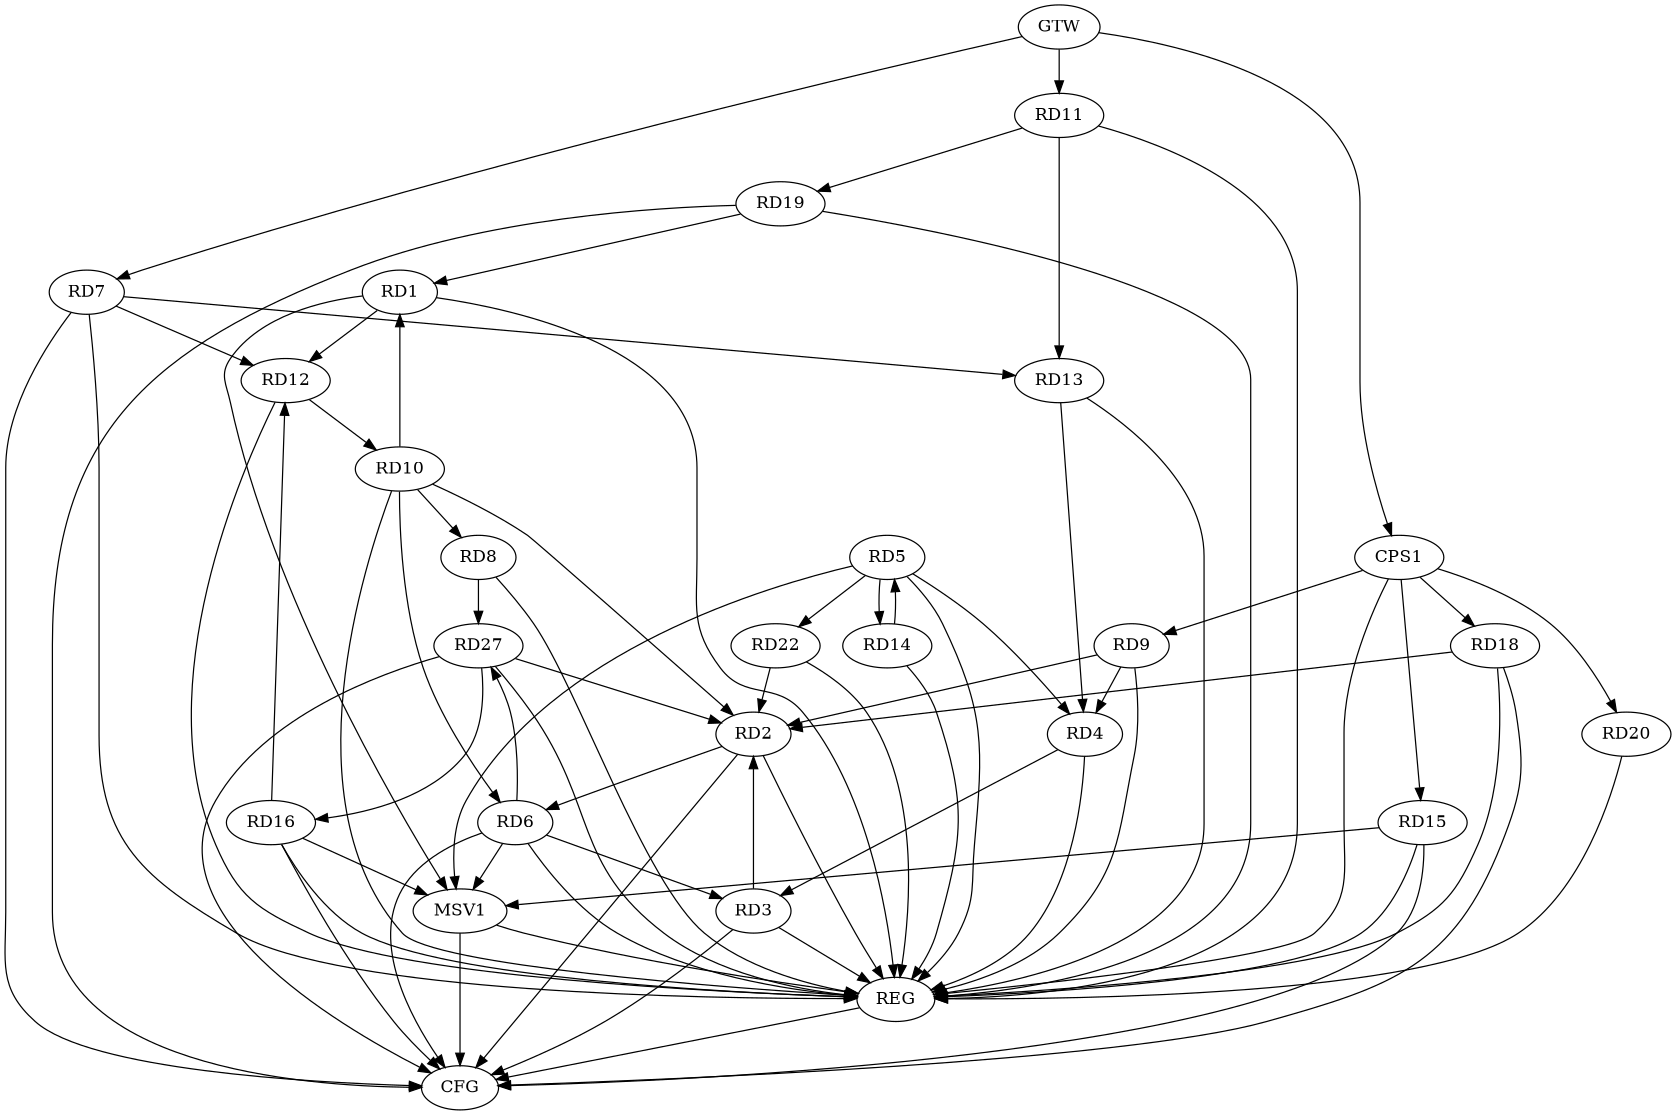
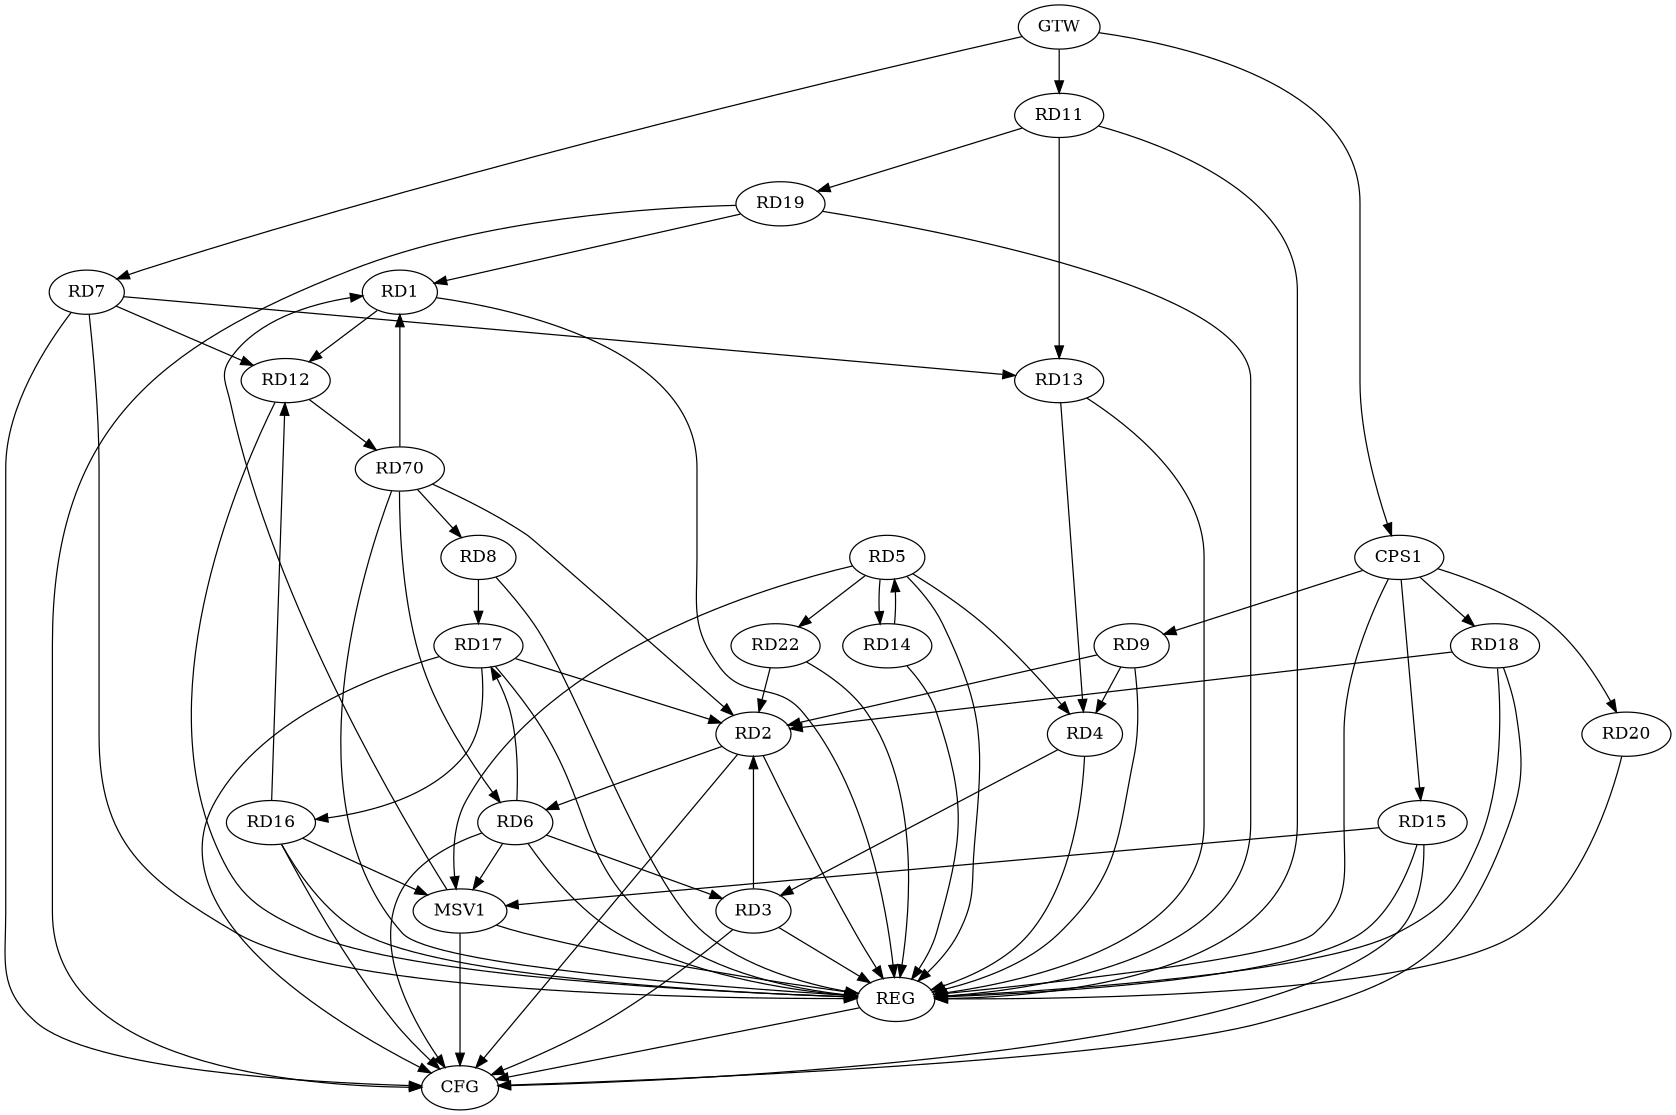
  strict digraph {
    n1 [label=RD1]
    n2 [label=RD12]
    n3 [label=REG]
    n4 [label=MSV1]
-   n5 [label=RD10]
+   n5 [label=RD70]
    n6 [label=CFG]
    n7 [label=RD2]
    n8 [label=RD6]
    n9 [label=RD3]
-   n10 [label=RD27]
+   n10 [label=RD17]
    n11 [label=RD4]
    n12 [label=RD9]
    n13 [label=RD5]
    n14 [label=RD14]
    n15 [label=RD22]
    n16 [label=RD16]
    n17 [label=RD7]
    n18 [label=RD13]
    n19 [label=RD8]
    n20 [label=RD11]
    n21 [label=RD19]
    n22 [label=RD15]
    n23 [label=RD18]
    n24 [label=RD20]
    n25 [label=CPS1]
    n26 [label=GTW]
    n1 -> n2
    n1 -> n3
-   n1 -> n4
+   n4 -> n1
    n2 -> n3
    n2 -> n5
    n3 -> n6
    n4 -> n3
    n4 -> n6
    n5 -> n1
    n5 -> n3
    n5 -> n7
    n5 -> n8
    n5 -> n19
    n7 -> n3
    n7 -> n6
    n7 -> n8
    n8 -> n3
    n8 -> n4
    n8 -> n6
    n8 -> n9
    n8 -> n10
    n9 -> n3
    n9 -> n6
    n9 -> n7
    n10 -> n3
    n10 -> n6
    n10 -> n7
    n10 -> n16
    n11 -> n3
    n11 -> n9
    n12 -> n3
    n12 -> n7
    n12 -> n11
    n13 -> n3
    n13 -> n4
    n13 -> n11
    n13 -> n14
    n13 -> n15
    n14 -> n3
    n14 -> n13
    n15 -> n3
    n15 -> n7
    n16 -> n2
    n16 -> n3
    n16 -> n4
    n16 -> n6
    n17 -> n2
    n17 -> n3
    n17 -> n6
    n17 -> n18
    n18 -> n3
    n18 -> n11
    n19 -> n3
    n19 -> n10
    n20 -> n3
    n20 -> n18
    n20 -> n21
    n21 -> n1
    n21 -> n3
    n21 -> n6
    n22 -> n3
    n22 -> n4
    n22 -> n6
    n23 -> n3
    n23 -> n6
    n23 -> n7
    n24 -> n3
    n25 -> n3
    n25 -> n12
    n25 -> n22
    n25 -> n23
    n25 -> n24
    n26 -> n17
    n26 -> n20
    n26 -> n25
  }
